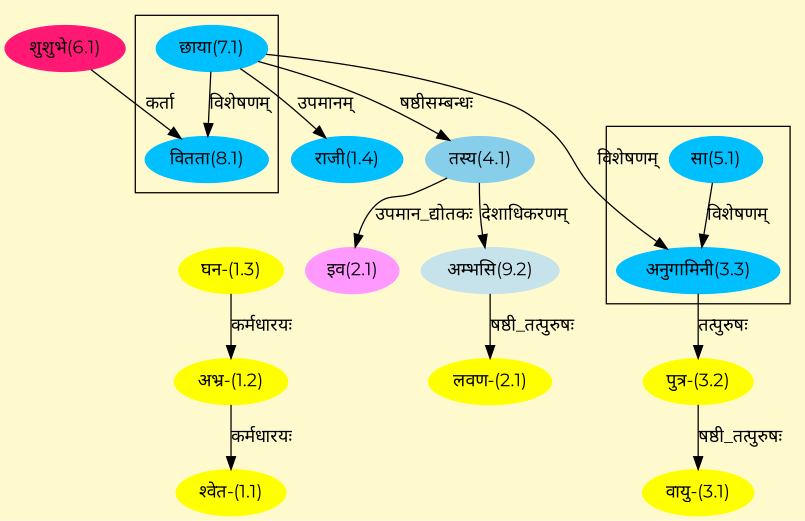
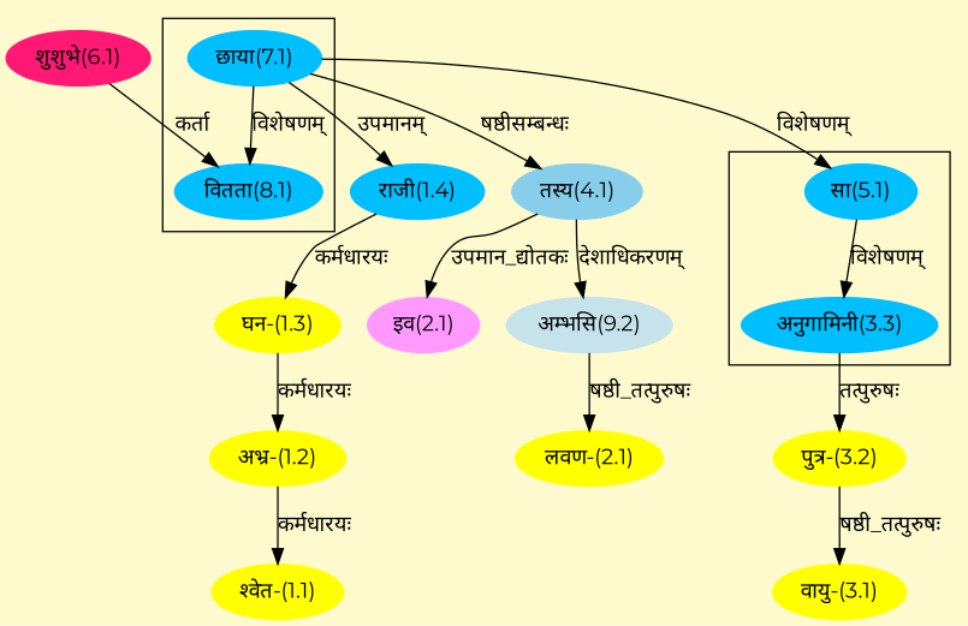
  digraph {
    bgcolor=lemonchiffon1
    compound=true
    fontname=Montserrat
    rankdir=BT
    node [color="#FFFF00" fontname=Montserrat style=filled]
    edge [dir=back fontname=Montserrat]
    n1 [color="#00BFFF" label="अनुगामिनी(3.3)"]
    n2 [color="#00BFFF" label="सा(5.1)"]
    n3 [color="#00BFFF" label="छाया(7.1)"]
    n4 [color="#00BFFF" label="वितता(8.1)"]
    n5 [color="#FF1975" label="शुशुभे(6.1)"]
    n6 [label="श्वेत-(1.1)"]
    n7 [label="अभ्र-(1.2)"]
    n8 [label="घन-(1.3)"]
    n9 [color="#00BFFF" label="राजी(1.4)"]
    n10 [color="#FF99FF" label="इव(2.1)"]
    n11 [color="#87CEEB" label="तस्य(4.1)"]
    n12 [label="वायु-(3.1)"]
    n13 [label="पुत्र-(3.2)"]
    n14 [label="लवण-(2.1)"]
    n15 [color="#C6E2EB" label="अम्भसि(9.2)"]
    subgraph cluster_1 {
      n1
      n2
    }
    subgraph cluster_2 {
      n3
      n4
    }
    n1 -> n2 [label="विशेषणम्"]
-   n1 -> n3 [label="विशेषणम्"]
+   n2 -> n3 [label="विशेषणम्"]
    n4 -> n3 [label="विशेषणम्"]
    n4 -> n5 [label="कर्ता"]
    n6 -> n7 [label="कर्मधारयः"]
    n7 -> n8 [label="कर्मधारयः"]
+   n8 -> n9 [label="कर्मधारयः"]
    n9 -> n3 [label="उपमानम्"]
    n10 -> n11 [label="उपमान_द्योतकः"]
    n11 -> n3 [label="षष्ठीसम्बन्धः"]
    n12 -> n13 [label="षष्ठी_तत्पुरुषः"]
    n13 -> n1 [label="तत्पुरुषः"]
    n14 -> n15 [label="षष्ठी_तत्पुरुषः"]
    n15 -> n11 [label="देशाधिकरणम्"]
  }
